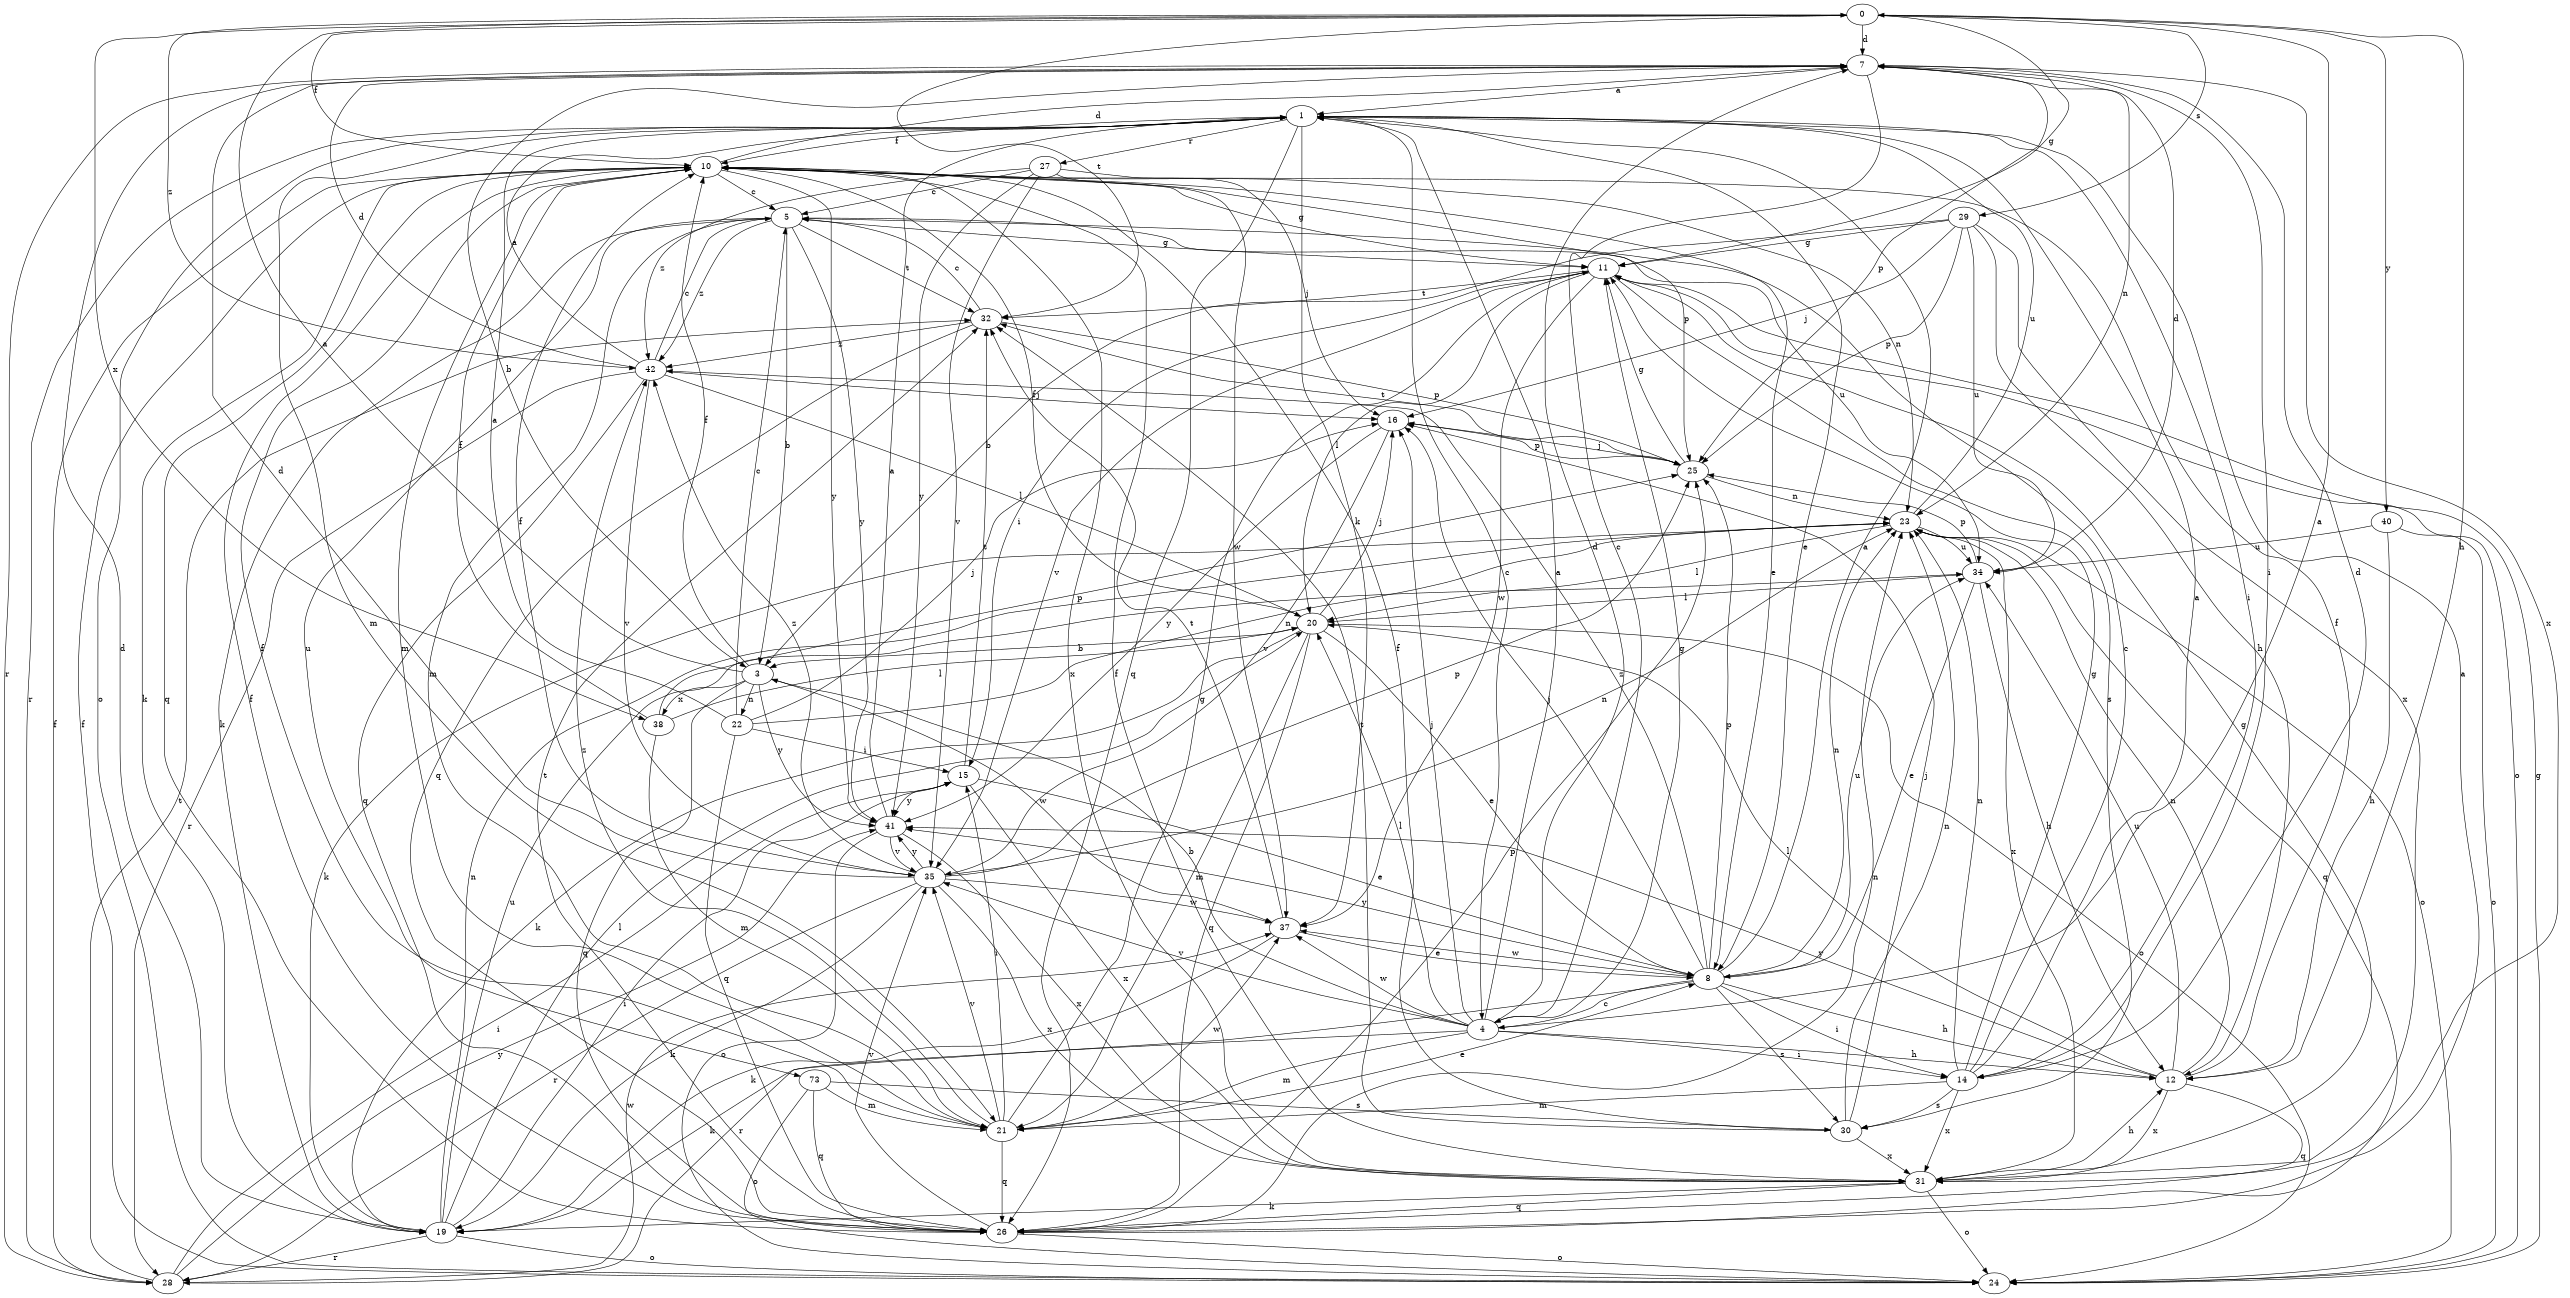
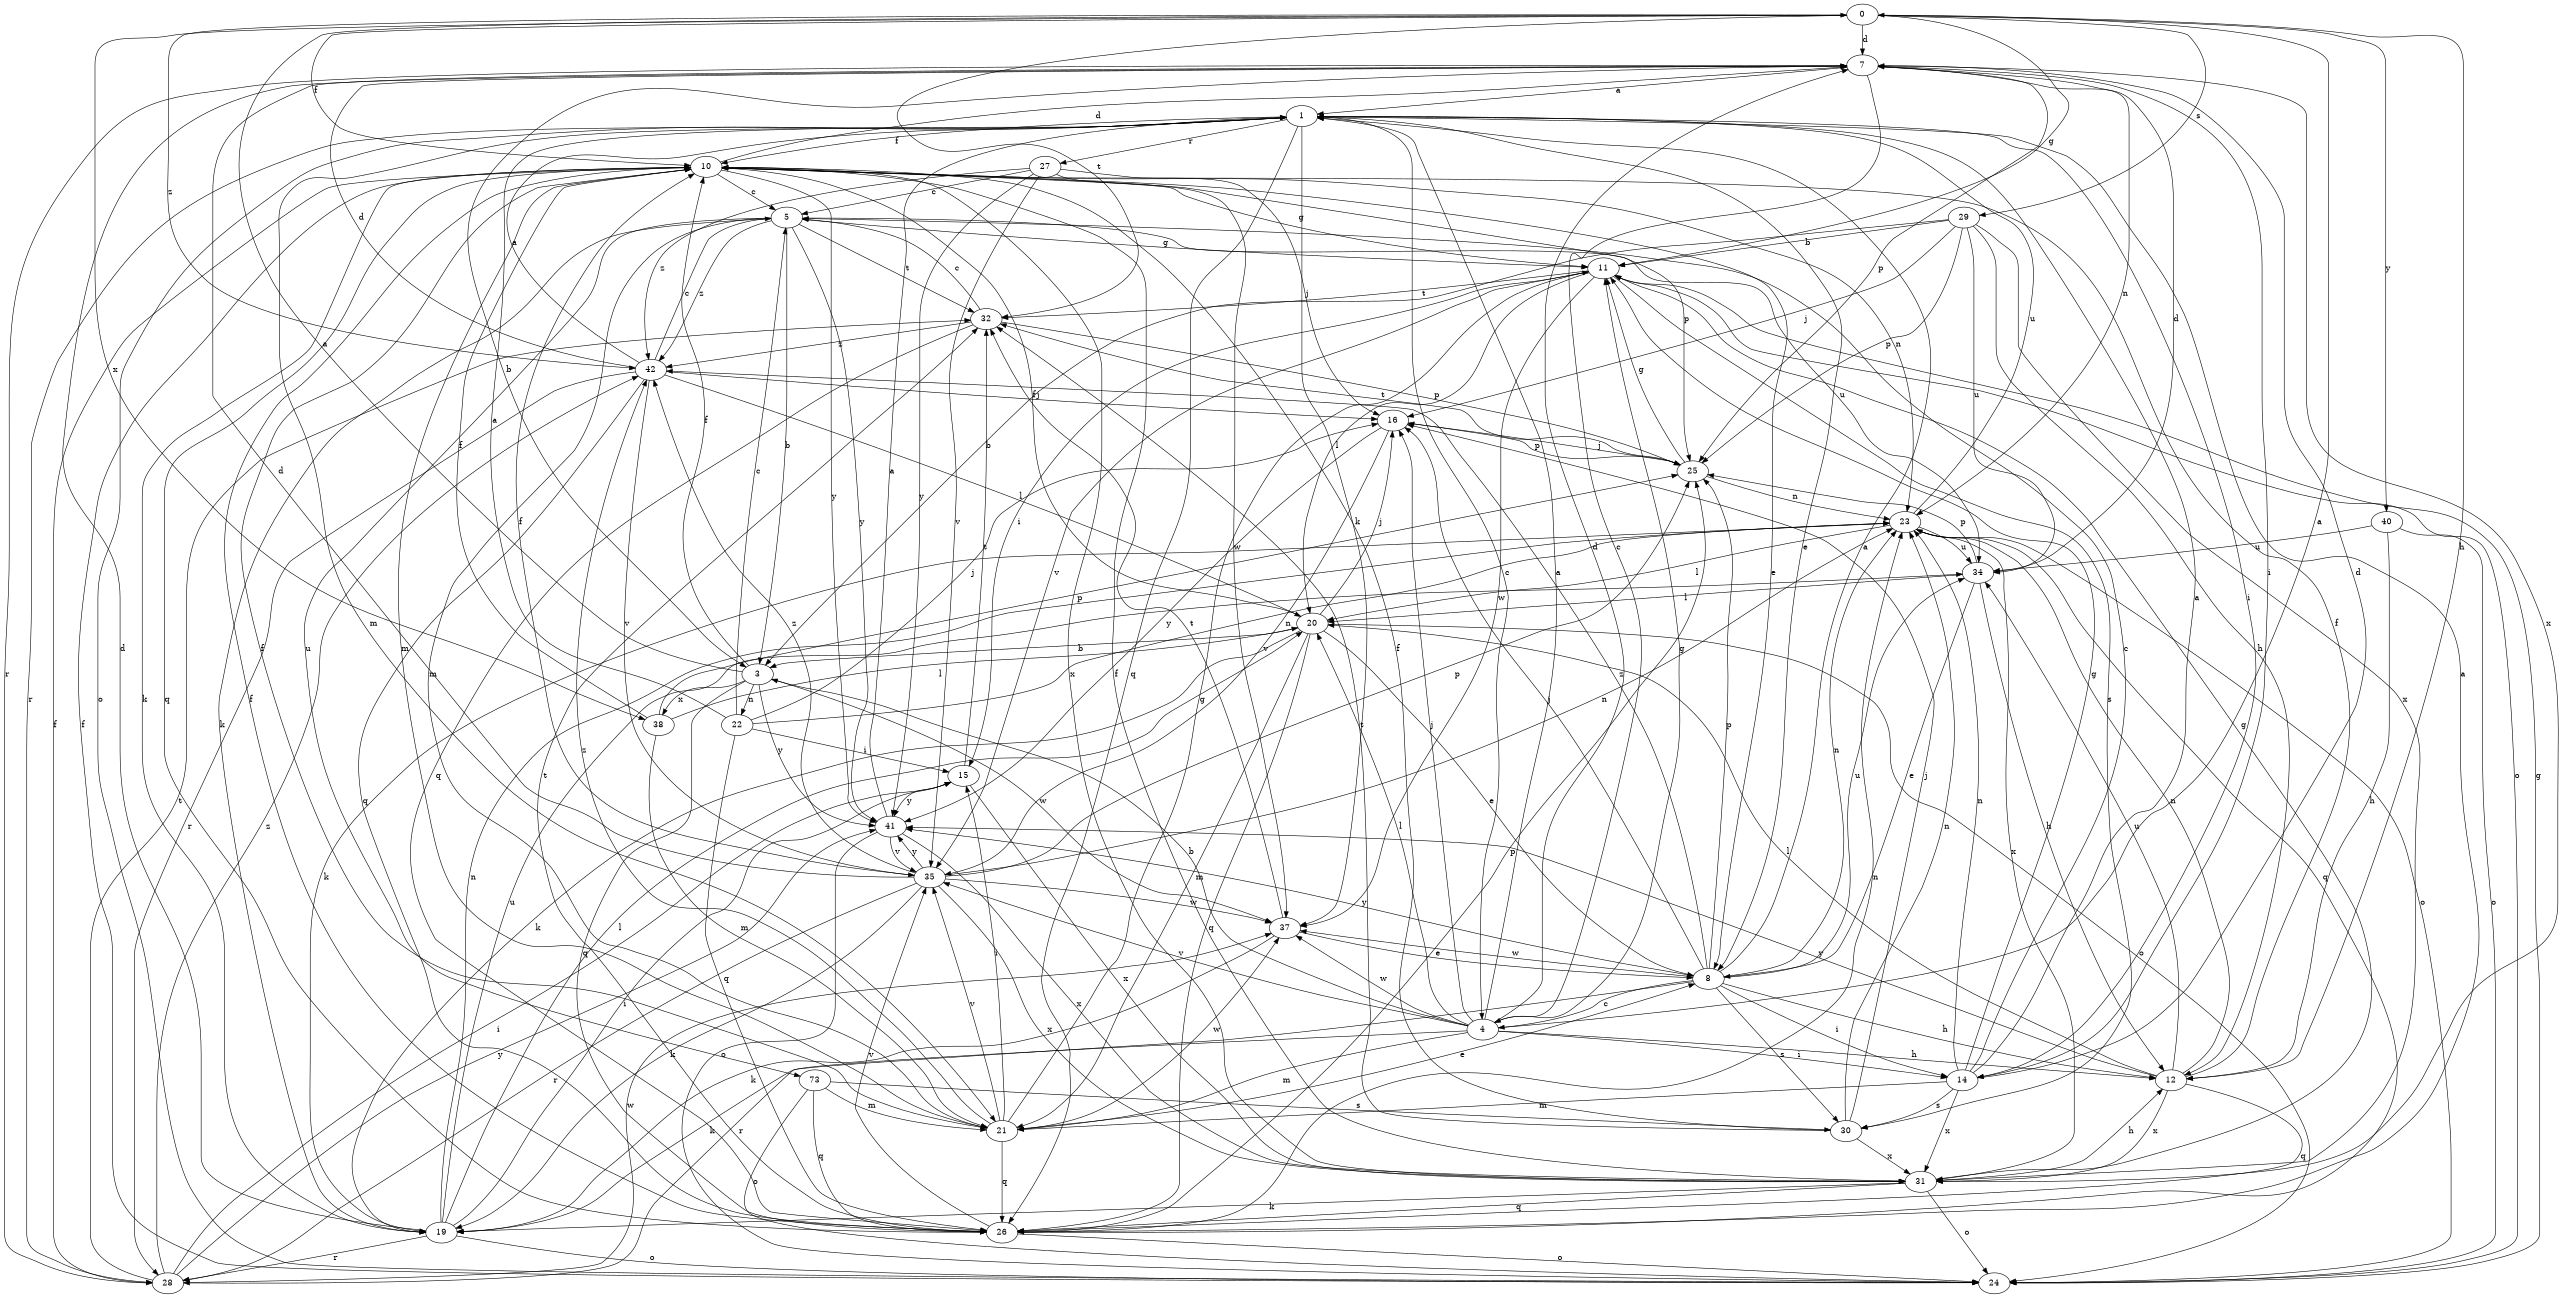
  strict digraph {
    0
    7
    10
    11
    12
    29
    32
    38
    40
    42
    1
    4
    14
    28
    3
    23
    25
    n18 [label=31]
    8
    19
    21
    26
    41
    5
    24
    37
    20
    35
    30
    15
    34
    16
    27
    22
    n35 [label=73]
    0 -> 7 [label=d]
    0 -> 10 [label=f]
    0 -> 11 [label=g]
    0 -> 12 [label=h]
    0 -> 29 [label=s]
    0 -> 32 [label=t]
    0 -> 38 [label=x]
    0 -> 40 [label=y]
    0 -> 42 [label=z]
    7 -> 1 [label=a]
    7 -> 4 [label=c]
    7 -> 14 [label=i]
    7 -> 28 [label=r]
    7 -> 3 [label=b]
    7 -> 23 [label=n]
    7 -> 25 [label=p]
    7 -> n18 [label=x]
    10 -> 7 [label=d]
    10 -> 11 [label=g]
    10 -> 23 [label=n]
    10 -> 25 [label=p]
    10 -> n18 [label=x]
    10 -> 8 [label=e]
    10 -> 19 [label=k]
    10 -> 21 [label=m]
    10 -> 26 [label=q]
    10 -> 41 [label=y]
    10 -> 5 [label=c]
    11 -> 32 [label=t]
    11 -> 24 [label=o]
    11 -> 37 [label=w]
    11 -> 20 [label=l]
    11 -> 35 [label=v]
    11 -> 30 [label=s]
    11 -> 15 [label=i]
    12 -> 10 [label=f]
    12 -> 23 [label=n]
    12 -> n18 [label=x]
    12 -> 26 [label=q]
    12 -> 41 [label=y]
    12 -> 20 [label=l]
    12 -> 34 [label=u]
-   29 -> 11 [label=g]
+   29 -> 11 [label=b]
    29 -> 12 [label=h]
    29 -> 3 [label=b]
    29 -> 25 [label=p]
    29 -> n18 [label=x]
    29 -> 34 [label=u]
    29 -> 16 [label=j]
    32 -> 42 [label=z]
    32 -> 25 [label=p]
    32 -> 26 [label=q]
    32 -> 5 [label=c]
    38 -> 10 [label=f]
    38 -> 25 [label=p]
    38 -> 21 [label=m]
    38 -> 20 [label=l]
    40 -> 12 [label=h]
    40 -> 24 [label=o]
    40 -> 34 [label=u]
    42 -> 7 [label=d]
    42 -> 1 [label=a]
    42 -> 28 [label=r]
    42 -> 26 [label=q]
    42 -> 5 [label=c]
    42 -> 20 [label=l]
    42 -> 35 [label=v]
    42 -> 16 [label=j]
    1 -> 10 [label=f]
    1 -> 4 [label=c]
    1 -> 14 [label=i]
    1 -> 28 [label=r]
    1 -> 8 [label=e]
    1 -> 21 [label=m]
    1 -> 26 [label=q]
    1 -> 24 [label=o]
    1 -> 37 [label=k]
    1 -> 27 [label=r]
    4 -> 0 [label=a]
    4 -> 7 [label=d]
    4 -> 11 [label=g]
    4 -> 12 [label=h]
    4 -> 1 [label=a]
    4 -> 14 [label=i]
    4 -> 3 [label=b]
    4 -> 19 [label=k]
    4 -> 21 [label=m]
    4 -> 37 [label=w]
    4 -> 20 [label=l]
    4 -> 35 [label=v]
    4 -> 16 [label=j]
    14 -> 7 [label=d]
    14 -> 11 [label=g]
    14 -> 1 [label=a]
    14 -> 23 [label=n]
    14 -> n18 [label=x]
    14 -> 21 [label=m]
    14 -> 5 [label=c]
    14 -> 30 [label=s]
    28 -> 10 [label=f]
    28 -> 32 [label=t]
+   28 -> 42 [label=z]
    28 -> 41 [label=y]
    28 -> 37 [label=w]
    28 -> 15 [label=i]
    3 -> 0 [label=a]
    3 -> 10 [label=f]
    3 -> 38 [label=x]
    3 -> 26 [label=q]
    3 -> 41 [label=y]
    3 -> 37 [label=w]
    3 -> 22 [label=n]
    23 -> 1 [label=u]
    23 -> n18 [label=x]
    23 -> 19 [label=k]
    23 -> 26 [label=q]
    23 -> 24 [label=o]
    23 -> 20 [label=l]
    23 -> 34 [label=u]
    25 -> 11 [label=g]
    25 -> 32 [label=t]
    25 -> 23 [label=n]
    25 -> 16 [label=j]
    n18 -> 10 [label=f]
    n18 -> 11 [label=g]
    n18 -> 12 [label=h]
    n18 -> 19 [label=k]
    n18 -> 26 [label=q]
    n18 -> 24 [label=o]
    8 -> 12 [label=h]
    8 -> 42 [label=z]
    8 -> 1 [label=a]
    8 -> 4 [label=c]
    8 -> 14 [label=i]
    8 -> 28 [label=r]
    8 -> 23 [label=n]
    8 -> 25 [label=p]
    8 -> 41 [label=y]
    8 -> 37 [label=w]
    8 -> 30 [label=s]
    8 -> 34 [label=u]
    8 -> 16 [label=j]
    19 -> 7 [label=d]
    19 -> 28 [label=r]
    19 -> 23 [label=n]
    19 -> 24 [label=o]
    19 -> 20 [label=l]
    19 -> 15 [label=i]
    19 -> 34 [label=u]
    21 -> 10 [label=f]
    21 -> 11 [label=g]
    21 -> 42 [label=z]
    21 -> 8 [label=e]
    21 -> 26 [label=q]
    21 -> 37 [label=w]
    21 -> 35 [label=v]
    21 -> 15 [label=i]
    26 -> 10 [label=f]
    26 -> 32 [label=t]
    26 -> 1 [label=a]
    26 -> 23 [label=n]
    26 -> 25 [label=p]
    26 -> 24 [label=o]
    26 -> 35 [label=v]
    41 -> 1 [label=a]
    41 -> n18 [label=x]
    41 -> 24 [label=o]
    41 -> 35 [label=v]
    5 -> 11 [label=g]
    5 -> 32 [label=t]
    5 -> 42 [label=z]
    5 -> 3 [label=b]
    5 -> 19 [label=k]
    5 -> 21 [label=m]
    5 -> 41 [label=y]
    5 -> 34 [label=u]
    5 -> n35 [label=u]
    24 -> 10 [label=f]
    24 -> 11 [label=g]
    37 -> 32 [label=t]
    37 -> 8 [label=e]
    37 -> 19 [label=k]
    20 -> 10 [label=f]
    20 -> 3 [label=b]
    20 -> 8 [label=e]
    20 -> 19 [label=k]
    20 -> 21 [label=m]
    20 -> 26 [label=q]
    20 -> 24 [label=o]
    20 -> 16 [label=j]
    35 -> 7 [label=d]
    35 -> 10 [label=f]
    35 -> 42 [label=z]
    35 -> 28 [label=r]
    35 -> 23 [label=n]
    35 -> 25 [label=p]
    35 -> n18 [label=x]
    35 -> 19 [label=k]
    35 -> 41 [label=y]
    35 -> 37 [label=w]
    30 -> 10 [label=f]
    30 -> 32 [label=t]
    30 -> 23 [label=n]
    30 -> n18 [label=x]
    30 -> 16 [label=j]
    15 -> 32 [label=t]
    15 -> n18 [label=x]
-   15 -> 8 [label=e]
    15 -> 41 [label=y]
    34 -> 7 [label=d]
    34 -> 12 [label=h]
    34 -> 25 [label=p]
    34 -> 8 [label=e]
    34 -> 20 [label=l]
    16 -> 25 [label=p]
    16 -> 41 [label=y]
    16 -> 35 [label=v]
    27 -> 42 [label=z]
    27 -> 41 [label=y]
    27 -> 5 [label=c]
    27 -> 37 [label=w]
    27 -> 35 [label=v]
    27 -> 16 [label=j]
    22 -> 1 [label=a]
    22 -> 23 [label=n]
    22 -> 26 [label=q]
    22 -> 5 [label=c]
    22 -> 15 [label=i]
    22 -> 16 [label=j]
    n35 -> 21 [label=m]
    n35 -> 26 [label=q]
    n35 -> 24 [label=o]
    n35 -> 30 [label=s]
  }
